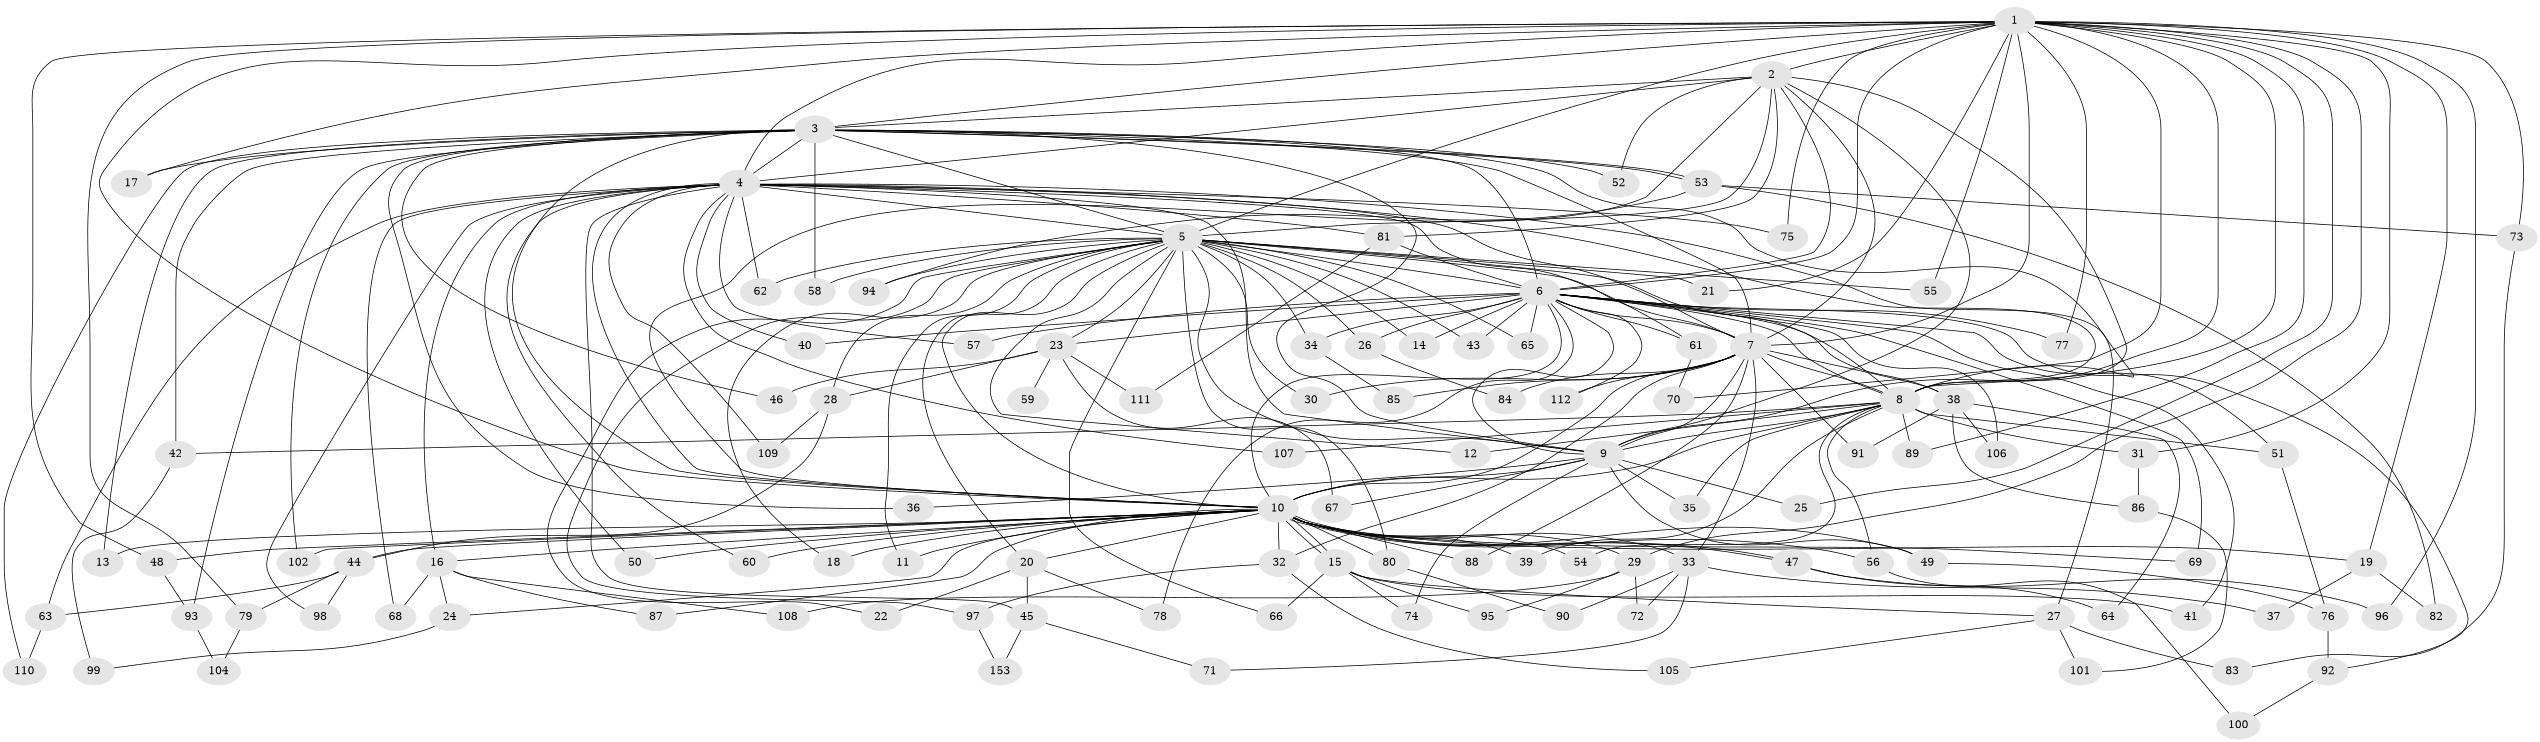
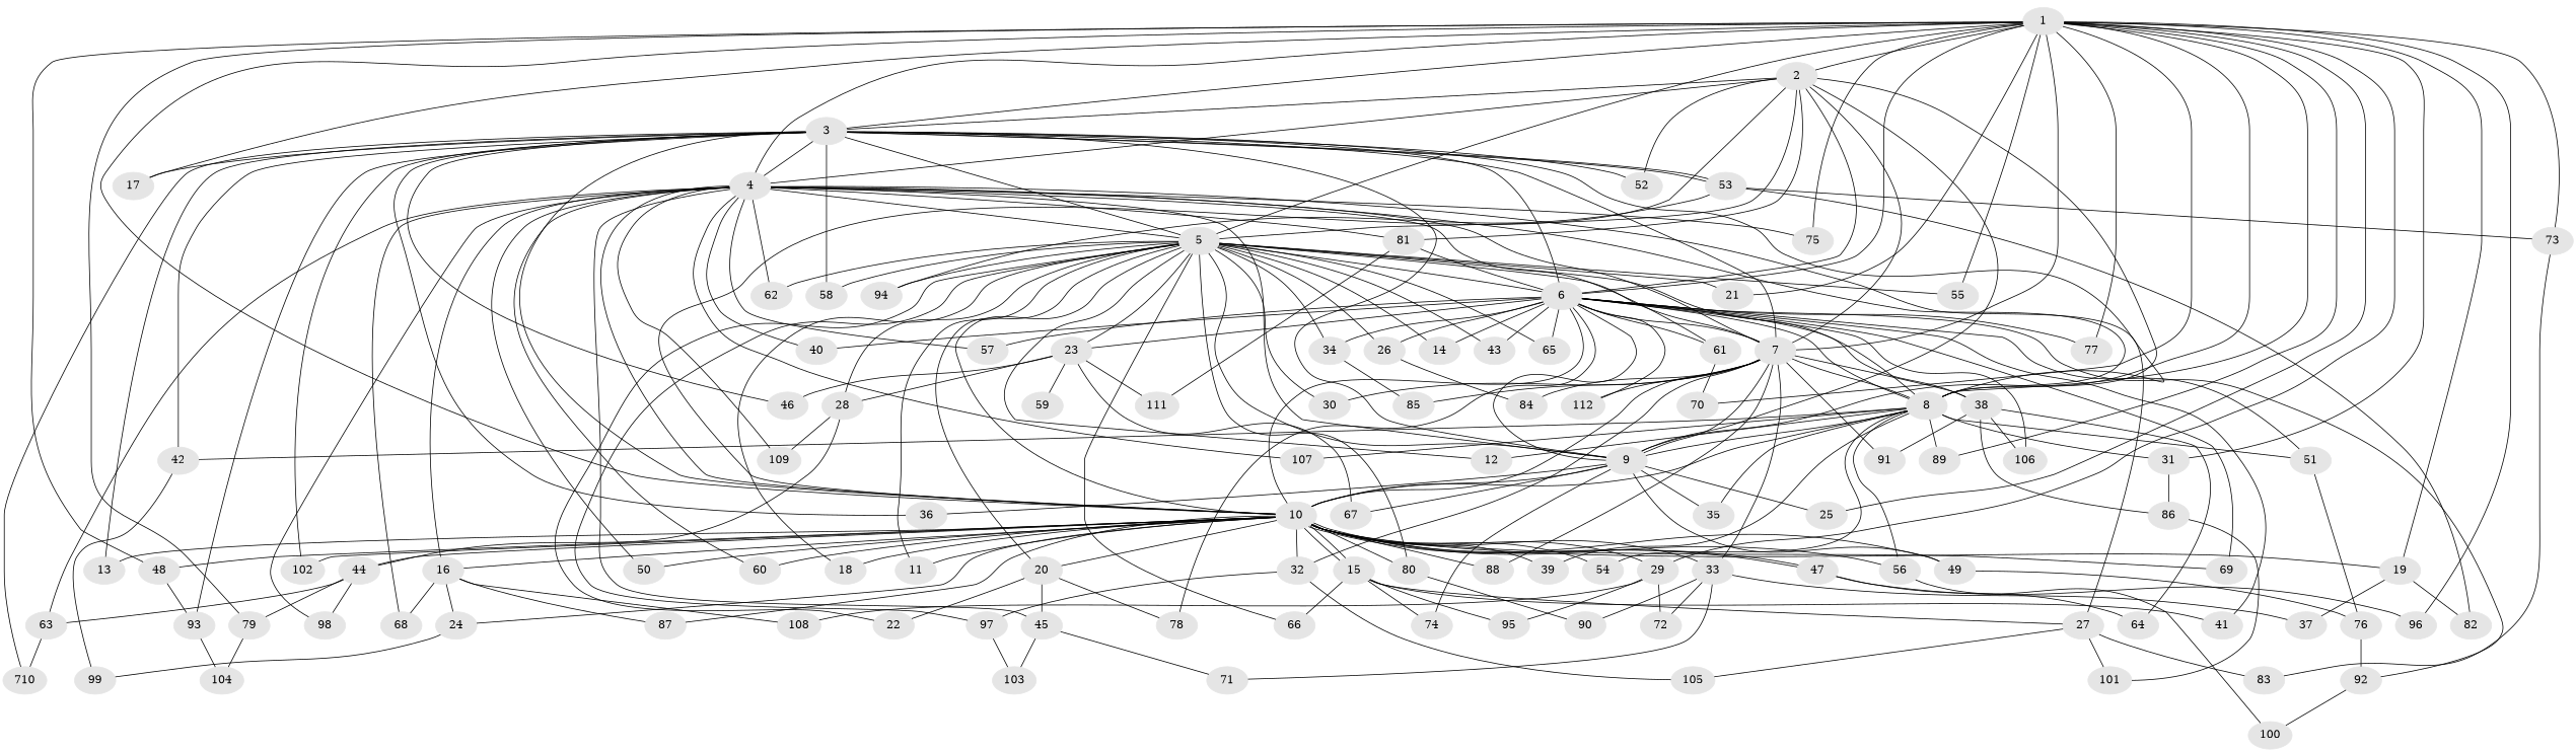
  graph {
    node [color=gray90 style=filled]
    1
    2
    3
    4
    5
    6
    7
    8
    9
    10
    17
    19
    21
    25
    29
    31
    48
    55
    70
    73
    75
    77
    79
    89
    96
    52
    81
    13
    36
    42
    46
    53
    58
    93
    102
-   110
+   110 [label=710]
    16
    27
    40
    45
    50
    57
    60
    61
    62
    63
    68
    98
    107
    109
    11
    12
    14
    18
    20
    22
    23
    26
    28
    30
    34
    43
    65
    66
    80
    94
    97
    38
    41
    51
    69
    78
    92
    106
    112
    32
    33
    84
    85
    88
    91
    35
    39
    54
    56
    49
    67
    74
    15
    24
    44
    47
    87
    37
    82
    95
    108
    72
    86
    83
    104
    111
    99
    101
    105
    71
-   103 [label=153]
+   103
    59
    90
    64
    76
    100
    1 -- 2
    1 -- 3
    1 -- 4
    1 -- 5
    1 -- 6
    1 -- 7
    1 -- 8
    1 -- 9
    1 -- 10
    1 -- 17
    1 -- 19
    1 -- 21
    1 -- 25
    1 -- 29
    1 -- 31
    1 -- 48
    1 -- 55
    1 -- 70
    1 -- 73
    1 -- 75
    1 -- 77
    1 -- 79
    1 -- 89
    1 -- 96
    2 -- 3
    2 -- 4
    2 -- 5
    2 -- 6
    2 -- 7
    2 -- 8
    2 -- 9
    2 -- 10
    2 -- 52
    2 -- 81
    3 -- 4
    3 -- 5
    3 -- 6
    3 -- 7
    3 -- 8
    3 -- 9
    3 -- 10
    3 -- 17
    3 -- 52
    3 -- 13
    3 -- 36
    3 -- 42
    3 -- 46
    3 -- 53
    3 -- 53
    3 -- 58
    3 -- 93
    3 -- 102
    3 -- 110
    4 -- 5
    4 -- 7
    4 -- 8
    4 -- 9
    4 -- 10
    4 -- 75
    4 -- 81
    4 -- 16
    4 -- 27
    4 -- 40
    4 -- 45
    4 -- 50
    4 -- 57
    4 -- 60
    4 -- 61
    4 -- 62
    4 -- 63
    4 -- 68
    4 -- 98
    4 -- 107
    4 -- 109
    5 -- 6
    5 -- 7
    5 -- 8
    5 -- 9
    5 -- 10
    5 -- 21
    5 -- 55
    5 -- 58
    5 -- 62
    5 -- 11
    5 -- 12
    5 -- 14
    5 -- 18
    5 -- 20
    5 -- 22
    5 -- 23
    5 -- 26
    5 -- 28
    5 -- 30
    5 -- 34
    5 -- 43
    5 -- 65
    5 -- 66
    5 -- 80
    5 -- 94
    5 -- 97
    6 -- 7
    6 -- 8
    6 -- 9
    6 -- 10
    6 -- 77
    6 -- 40
    6 -- 57
    6 -- 61
    6 -- 14
    6 -- 23
    6 -- 26
    6 -- 34
    6 -- 43
    6 -- 65
    6 -- 38
    6 -- 41
    6 -- 51
    6 -- 69
    6 -- 78
    6 -- 92
    6 -- 106
    6 -- 112
    7 -- 8
    7 -- 9
    7 -- 10
    7 -- 30
    7 -- 38
    7 -- 112
    7 -- 32
    7 -- 33
    7 -- 84
    7 -- 85
    7 -- 88
    7 -- 91
    8 -- 9
    8 -- 10
    8 -- 31
    8 -- 89
    8 -- 42
    8 -- 107
    8 -- 12
    8 -- 51
    8 -- 35
    8 -- 39
    8 -- 54
    8 -- 56
    9 -- 10
    9 -- 25
    9 -- 36
    9 -- 35
    9 -- 49
    9 -- 67
    9 -- 74
    10 -- 19
    10 -- 29
    10 -- 48
    10 -- 13
    10 -- 102
    10 -- 16
    10 -- 50
    10 -- 60
    10 -- 11
    10 -- 18
    10 -- 20
    10 -- 80
    10 -- 69
    10 -- 32
    10 -- 33
    10 -- 88
    10 -- 39
    10 -- 54
    10 -- 56
    10 -- 49
    10 -- 15
    10 -- 15
    10 -- 24
    10 -- 44
    10 -- 47
    10 -- 47
    10 -- 87
    19 -- 37
    19 -- 82
    29 -- 95
    29 -- 108
    29 -- 72
    31 -- 86
    48 -- 93
    73 -- 83
    79 -- 104
    81 -- 6
    81 -- 111
    42 -- 99
    53 -- 73
    53 -- 94
    53 -- 82
    93 -- 104
    16 -- 68
    16 -- 24
    16 -- 87
    16 -- 108
    27 -- 83
    27 -- 101
    27 -- 105
    45 -- 71
    45 -- 103
    61 -- 70
    63 -- 110
    20 -- 45
    20 -- 22
    20 -- 78
    23 -- 46
    23 -- 28
    23 -- 67
    23 -- 111
    23 -- 59
    26 -- 84
    28 -- 109
    28 -- 44
    34 -- 85
    80 -- 90
    97 -- 103
    38 -- 106
    38 -- 91
    38 -- 86
    38 -- 64
    51 -- 76
    92 -- 100
    32 -- 97
    32 -- 105
    33 -- 37
    33 -- 72
    33 -- 71
    33 -- 90
    56 -- 100
    49 -- 76
    15 -- 27
    15 -- 66
    15 -- 41
    15 -- 74
    15 -- 95
    24 -- 99
    44 -- 79
    44 -- 63
    44 -- 98
    47 -- 96
    47 -- 64
    86 -- 101
    76 -- 92
  }
